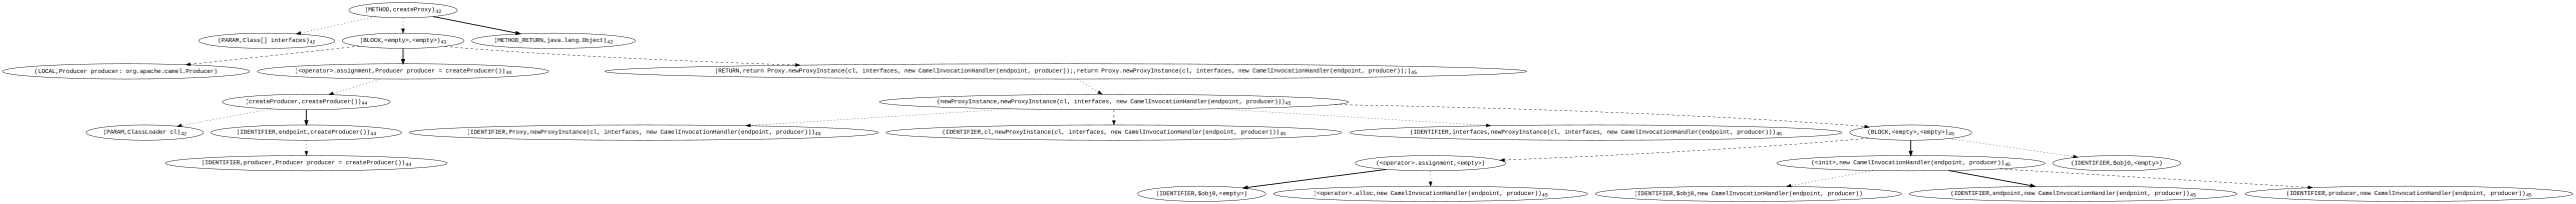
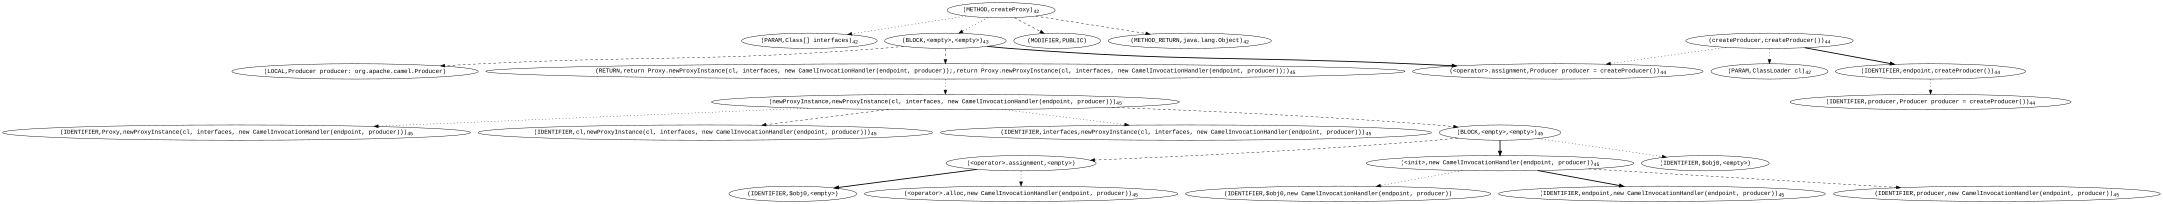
  digraph {
    fontname="Liberation Mono"
    node [fontname="Liberation Mono"]
    edge [fontname="Liberation Mono" style=dotted]
    n1 [label=<(METHOD,createProxy)<SUB>42</SUB>>]
    n2 [label=<(PARAM,Class[] interfaces)<SUB>42</SUB>>]
    n3 [label=<(BLOCK,&lt;empty&gt;,&lt;empty&gt;)<SUB>43</SUB>>]
+   n4 [label=<(MODIFIER,PUBLIC)>]
    n5 [label=<(METHOD_RETURN,java.lang.Object)<SUB>42</SUB>>]
    n6 [label=<(PARAM,ClassLoader cl)<SUB>42</SUB>>]
    n7 [label=<(LOCAL,Producer producer: org.apache.camel.Producer)>]
    n8 [label=<(&lt;operator&gt;.assignment,Producer producer = createProducer())<SUB>44</SUB>>]
    n9 [label=<(RETURN,return Proxy.newProxyInstance(cl, interfaces, new CamelInvocationHandler(endpoint, producer));,return Proxy.newProxyInstance(cl, interfaces, new CamelInvocationHandler(endpoint, producer));)<SUB>45</SUB>>]
    n10 [label=<(createProducer,createProducer())<SUB>44</SUB>>]
    n11 [label=<(newProxyInstance,newProxyInstance(cl, interfaces, new CamelInvocationHandler(endpoint, producer)))<SUB>45</SUB>>]
    n12 [label=<(IDENTIFIER,producer,Producer producer = createProducer())<SUB>44</SUB>>]
    n13 [label=<(IDENTIFIER,endpoint,createProducer())<SUB>44</SUB>>]
    n14 [label=<(IDENTIFIER,Proxy,newProxyInstance(cl, interfaces, new CamelInvocationHandler(endpoint, producer)))<SUB>45</SUB>>]
    n15 [label=<(IDENTIFIER,cl,newProxyInstance(cl, interfaces, new CamelInvocationHandler(endpoint, producer)))<SUB>45</SUB>>]
    n16 [label=<(IDENTIFIER,interfaces,newProxyInstance(cl, interfaces, new CamelInvocationHandler(endpoint, producer)))<SUB>45</SUB>>]
    n17 [label=<(BLOCK,&lt;empty&gt;,&lt;empty&gt;)<SUB>45</SUB>>]
    n18 [label=<(&lt;operator&gt;.assignment,&lt;empty&gt;)>]
    n19 [label=<(&lt;init&gt;,new CamelInvocationHandler(endpoint, producer))<SUB>45</SUB>>]
    n20 [label=<(IDENTIFIER,$obj0,&lt;empty&gt;)>]
    n21 [label=<(IDENTIFIER,$obj0,&lt;empty&gt;)>]
    n22 [label=<(&lt;operator&gt;.alloc,new CamelInvocationHandler(endpoint, producer))<SUB>45</SUB>>]
    n23 [label=<(IDENTIFIER,$obj0,new CamelInvocationHandler(endpoint, producer))>]
    n24 [label=<(IDENTIFIER,endpoint,new CamelInvocationHandler(endpoint, producer))<SUB>45</SUB>>]
    n25 [label=<(IDENTIFIER,producer,new CamelInvocationHandler(endpoint, producer))<SUB>45</SUB>>]
    n1 -> n2
    n1 -> n3
-   n1 -> n5 [style=bold]
+   n1 -> n4 [style=dashed]
+   n1 -> n5 [style=dashed]
    n3 -> n7 [style=dashed]
    n3 -> n8 [style=bold]
    n3 -> n9 [style=dashed]
-   n8 -> n10
+   n10 -> n8
    n9 -> n11
    n10 -> n6
    n10 -> n13 [style=bold]
    n11 -> n14
    n11 -> n15 [style=dashed]
    n11 -> n16
    n11 -> n17 [style=dashed]
    n13 -> n12
    n17 -> n18 [style=dashed]
    n17 -> n19 [style=bold]
    n17 -> n20
    n18 -> n21 [style=bold]
    n18 -> n22
    n19 -> n23
    n19 -> n24 [style=bold]
    n19 -> n25 [style=dashed]
  }
